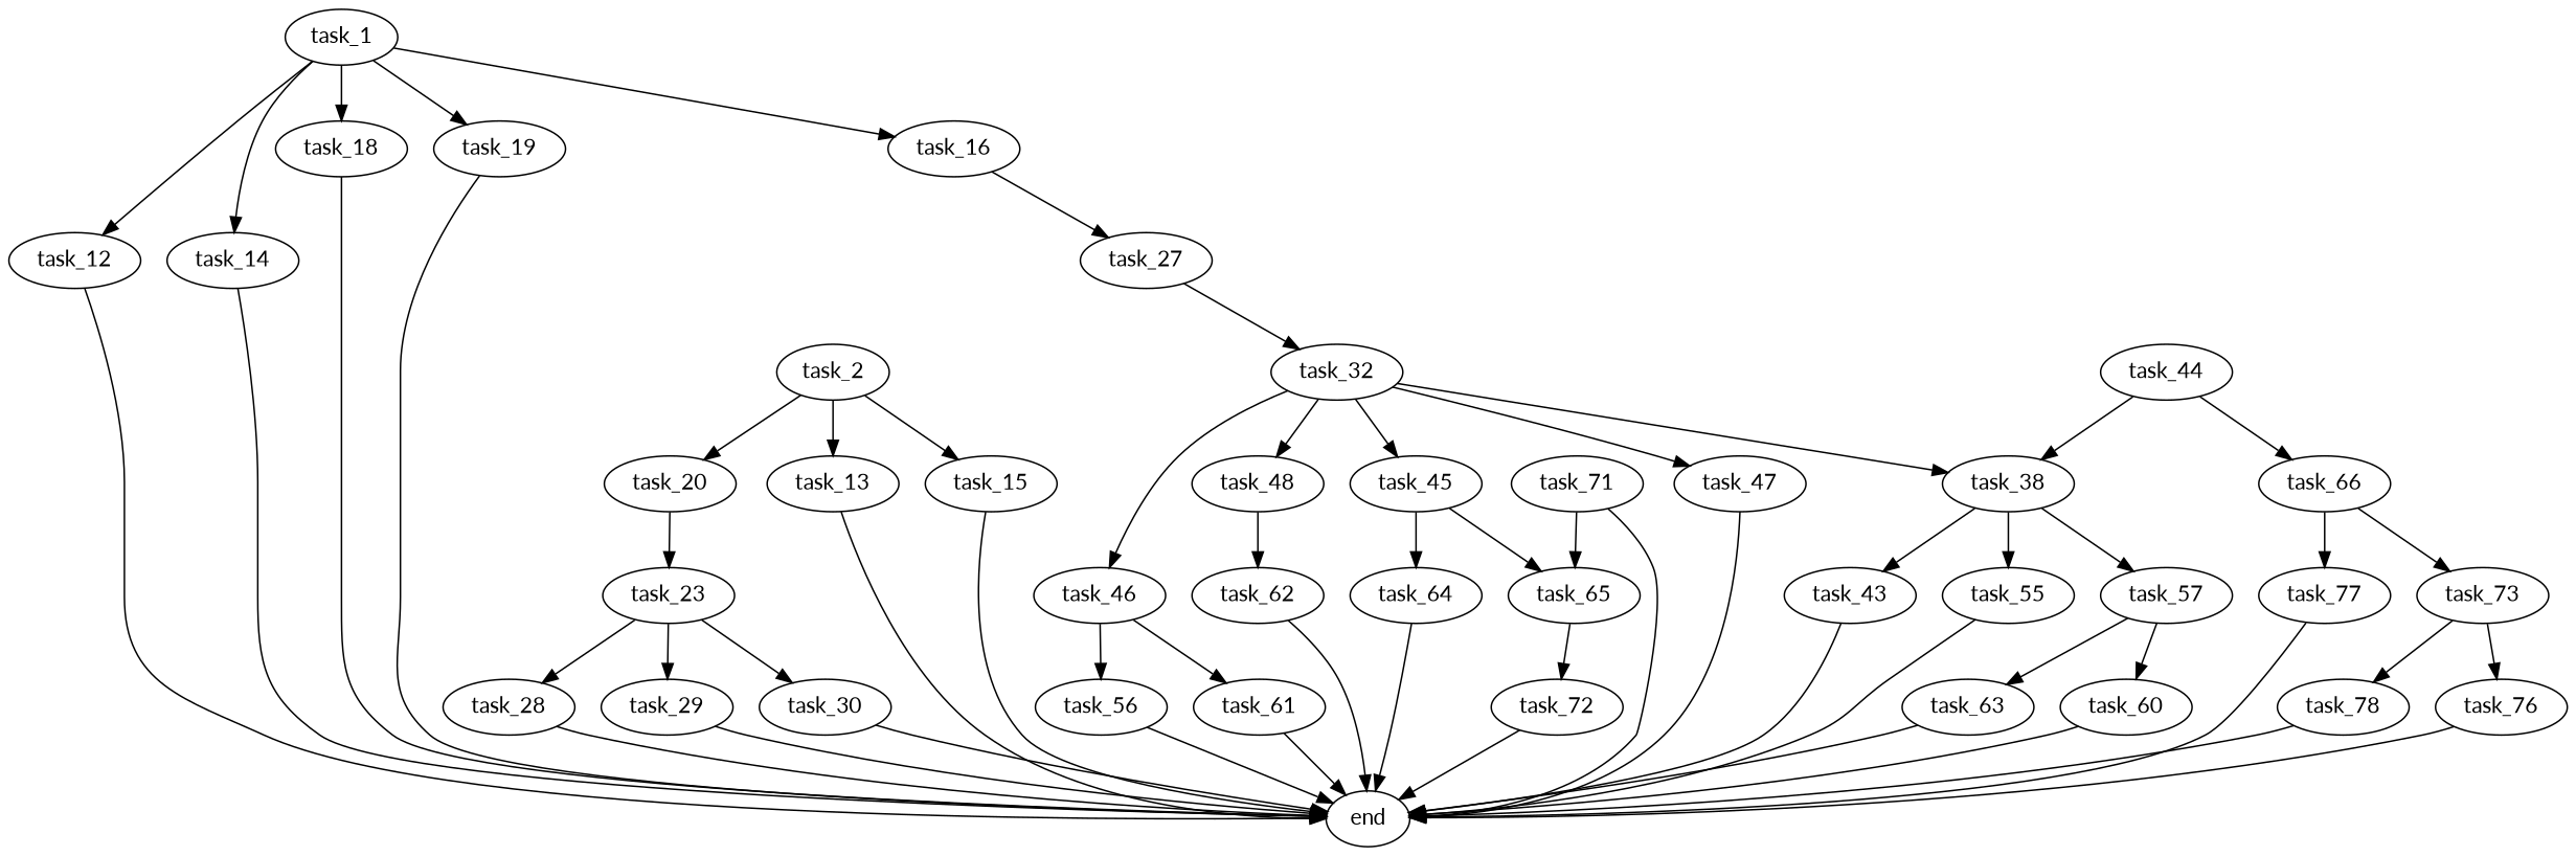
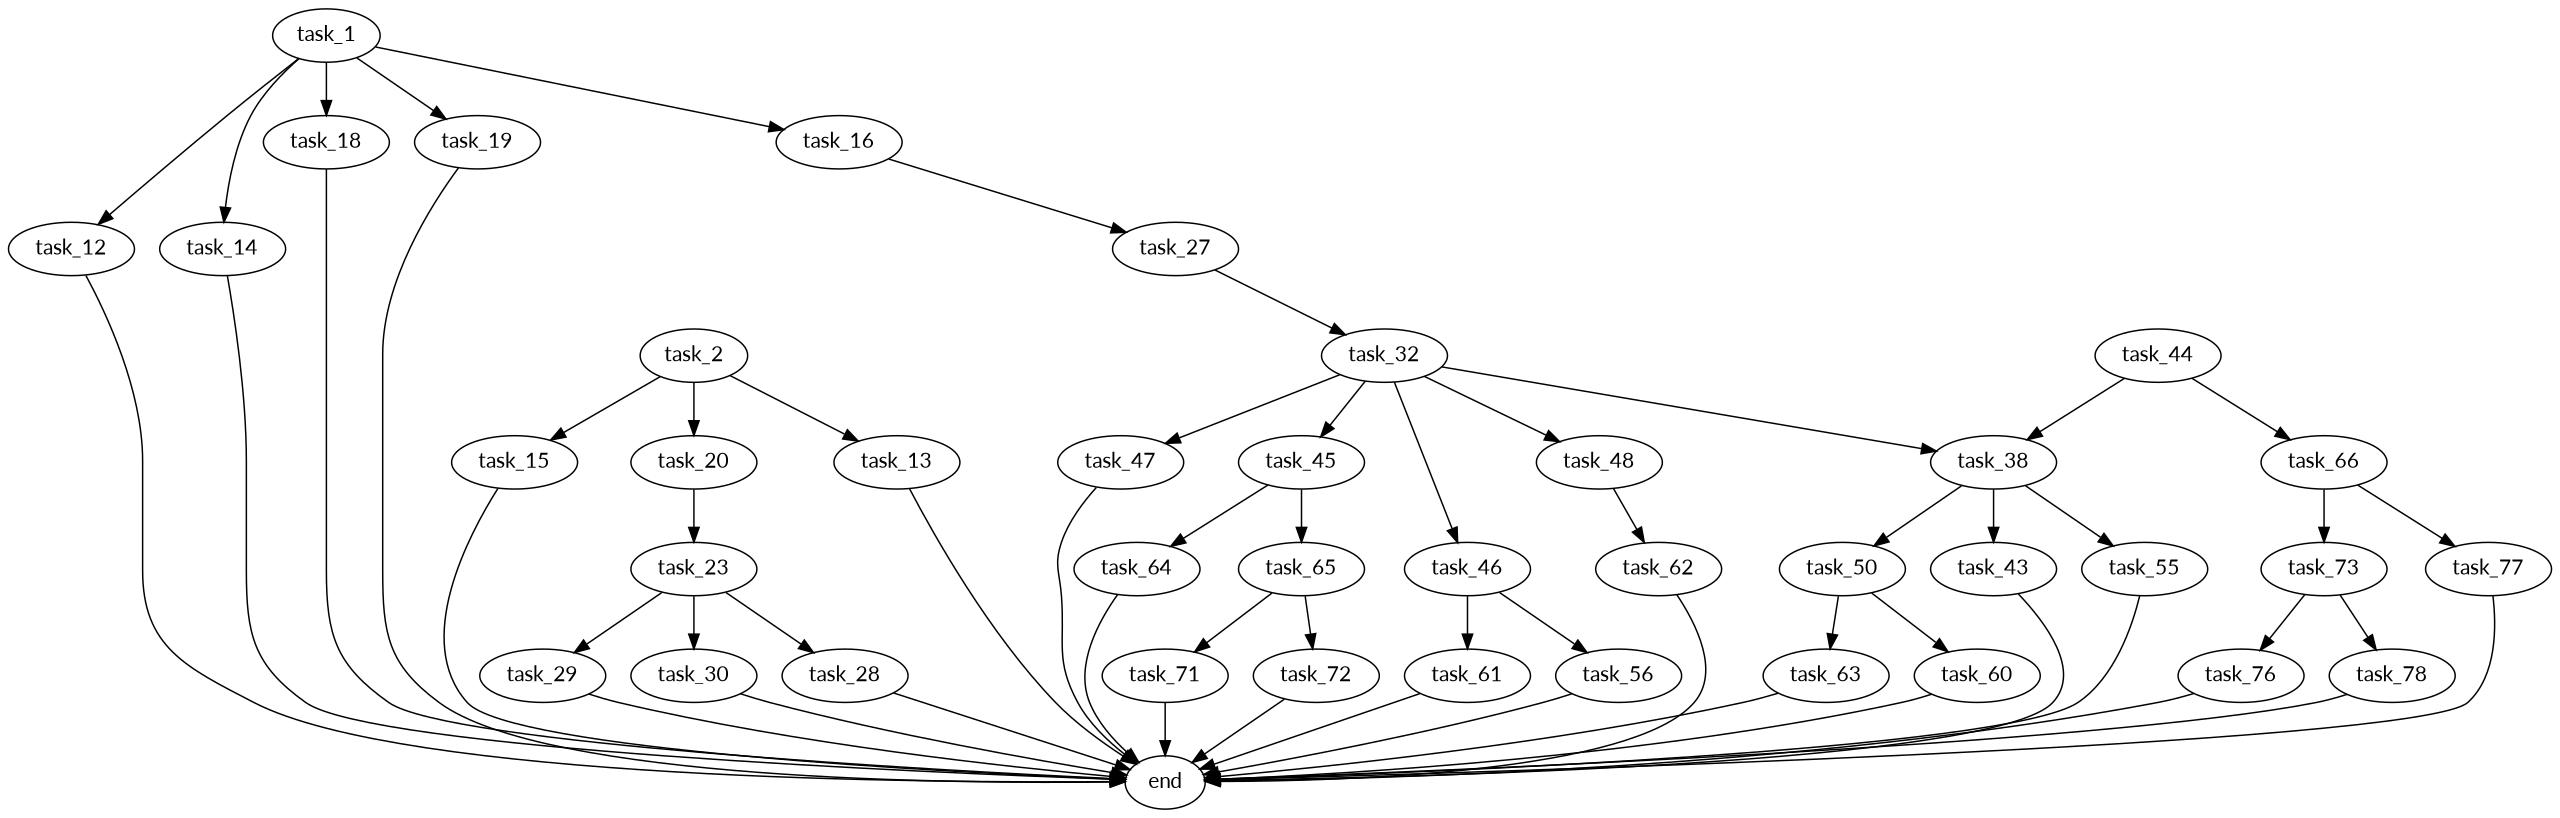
  digraph {
    fontname=Lato
    node [fontname=Lato]
    edge [fontname=Lato]
    task_1
    task_12
    task_14
    task_16
    task_18
    task_19
    task_2
    task_13
    task_15
    task_20
    end
    task_27
    task_23
    task_32
    task_28
    task_29
    task_30
    task_38
    task_45
    task_46
    task_47
    task_48
    task_43
    task_55
-   task_57
+   task_57 [label=task_50]
    task_64
    task_65
    task_56
    task_61
    task_62
    task_44
    task_66
    task_60
    task_63
    task_71
    task_72
    task_73
    task_77
    task_76
    task_78
    task_1 -> task_12
    task_1 -> task_14
    task_1 -> task_16
    task_1 -> task_18
    task_1 -> task_19
    task_12 -> end
    task_14 -> end
    task_16 -> task_27
    task_18 -> end
    task_19 -> end
    task_2 -> task_13
    task_2 -> task_15
    task_2 -> task_20
    task_13 -> end
    task_15 -> end
    task_20 -> task_23
    task_27 -> task_32
    task_23 -> task_28
    task_23 -> task_29
    task_23 -> task_30
    task_32 -> task_38
    task_32 -> task_45
    task_32 -> task_46
    task_32 -> task_47
    task_32 -> task_48
    task_28 -> end
    task_29 -> end
    task_30 -> end
    task_38 -> task_43
    task_38 -> task_55
    task_38 -> task_57
    task_45 -> task_64
    task_45 -> task_65
    task_46 -> task_56
    task_46 -> task_61
    task_47 -> end
    task_48 -> task_62
    task_43 -> end
    task_55 -> end
    task_57 -> task_60
    task_57 -> task_63
    task_64 -> end
-   task_71 -> task_65
+   task_65 -> task_71
    task_65 -> task_72
    task_56 -> end
    task_61 -> end
    task_62 -> end
    task_44 -> task_38
    task_44 -> task_66
    task_66 -> task_73
    task_66 -> task_77
    task_60 -> end
    task_63 -> end
    task_71 -> end
    task_72 -> end
    task_73 -> task_76
    task_73 -> task_78
    task_77 -> end
    task_76 -> end
    task_78 -> end
  }
